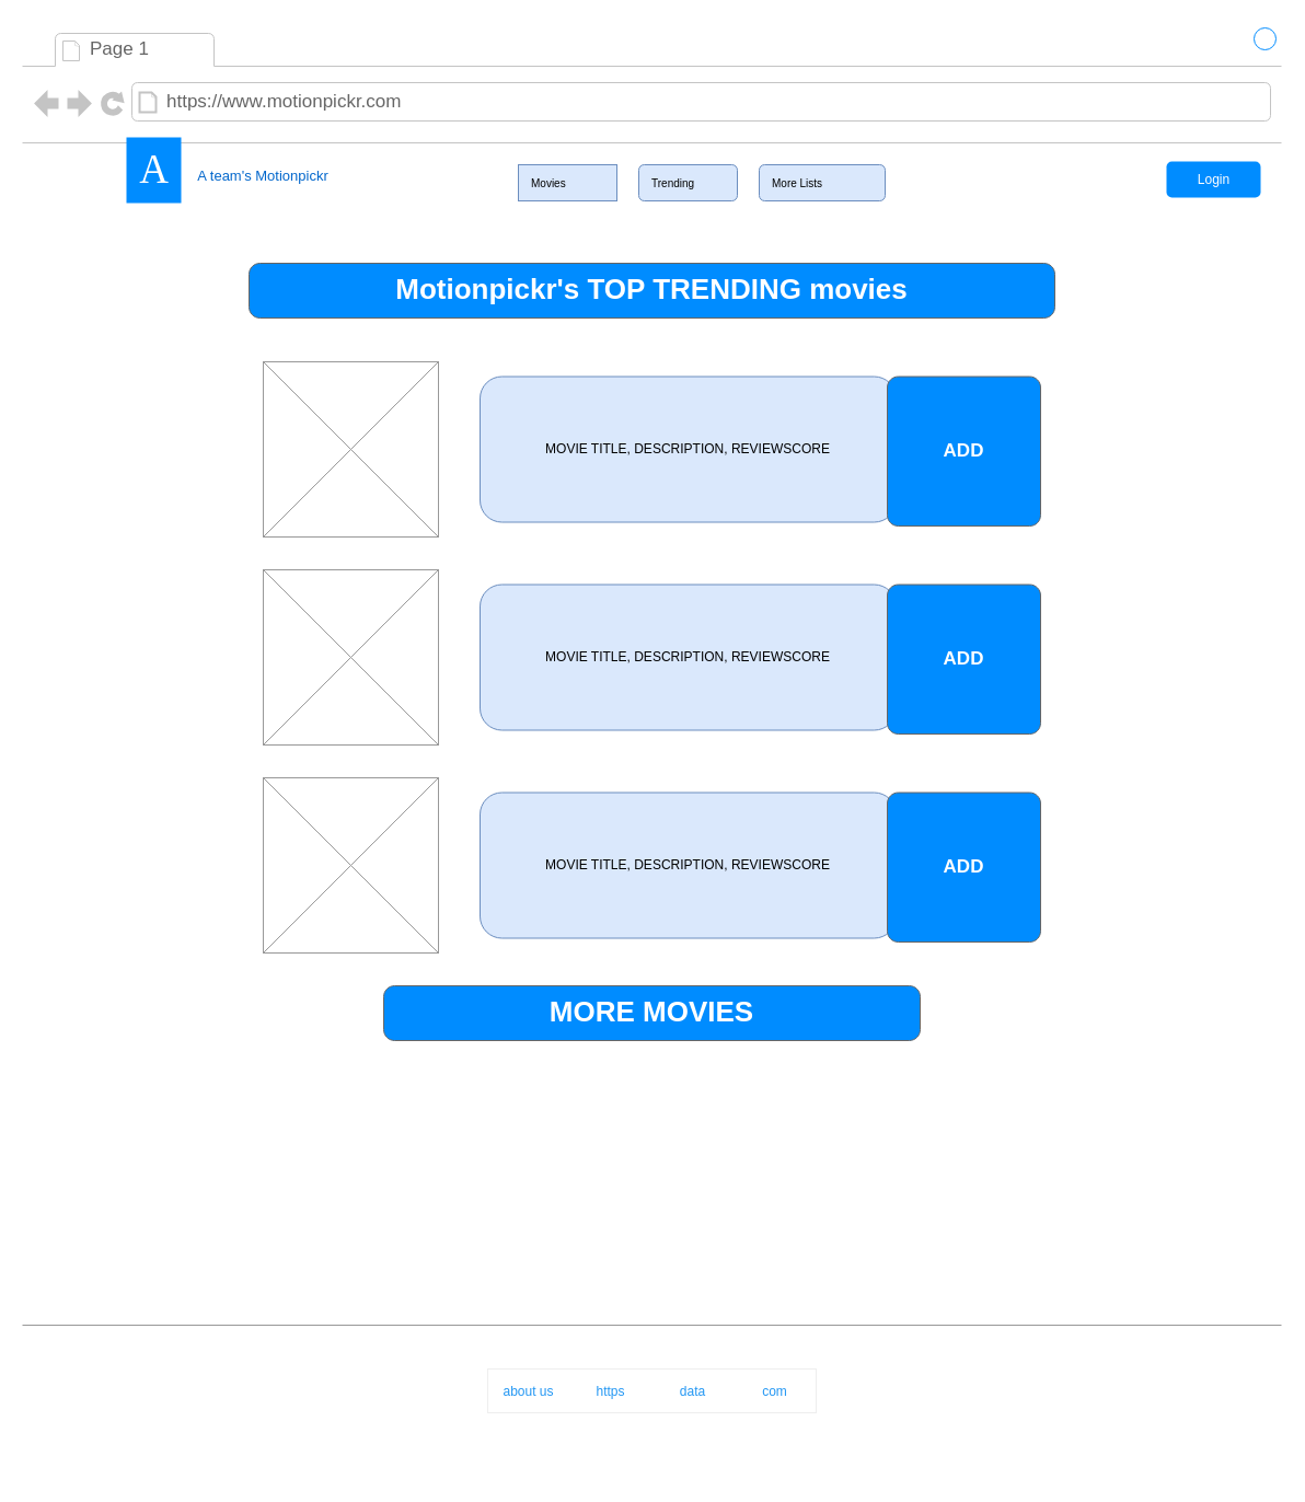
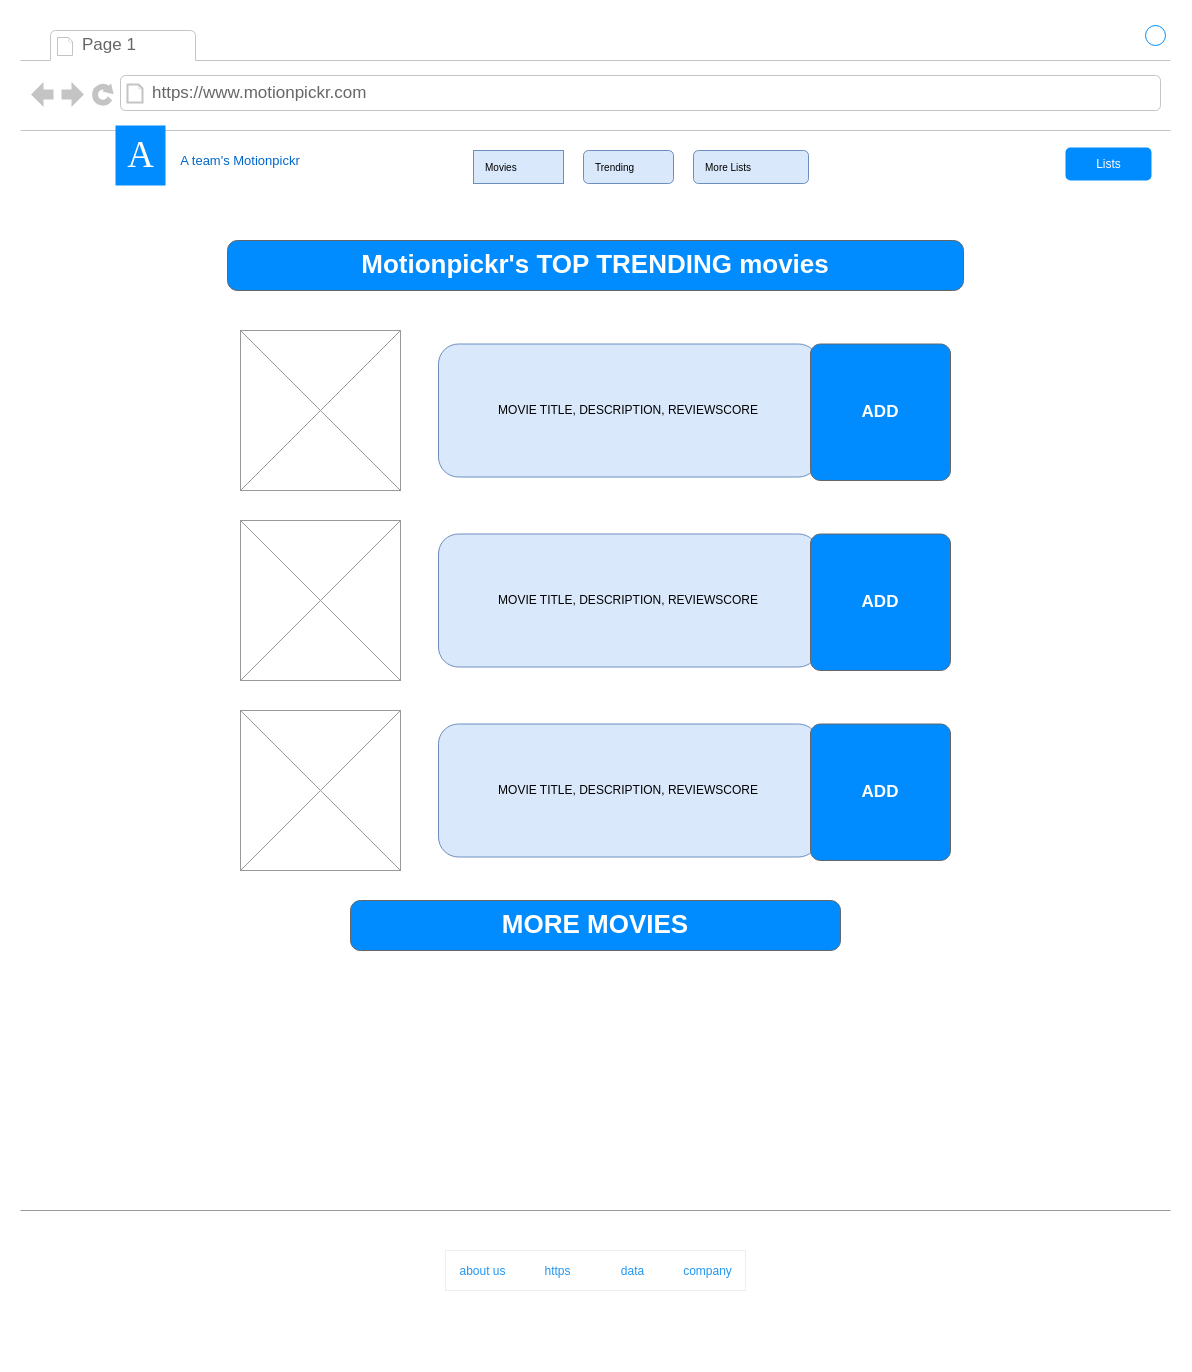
  <mxCell id="0" />
  <mxCell id="1" parent="0" />
  <mxCell id="2" value="" style="strokeWidth=1;shadow=0;dashed=0;align=center;html=1;shape=mxgraph.mockup.containers.browserWindow;rSize=0;strokeColor2=#008cff;strokeColor3=#c4c4c4;mainText=,;recursiveResize=0;strokeColor=#FFFFFF;fontColor=#FFFFFF;" parent="1" vertex="1"><mxGeometry x="20" y="20" width="1150" height="1330" as="geometry" /></mxCell>
  <mxCell id="3" value="Page 1" style="strokeWidth=1;shadow=0;dashed=0;align=center;html=1;shape=mxgraph.mockup.containers.anchor;fontSize=17;fontColor=#666666;align=left;" parent="2" vertex="1"><mxGeometry x="60" y="12" width="110" height="26" as="geometry" /></mxCell>
  <mxCell id="4" value="https://www.motionpickr.com" style="strokeWidth=1;shadow=0;dashed=0;align=center;html=1;shape=mxgraph.mockup.containers.anchor;rSize=0;fontSize=17;fontColor=#666666;align=left;" parent="2" vertex="1"><mxGeometry x="130" y="60" width="250" height="26" as="geometry" /></mxCell>
  <mxCell id="5" value="More Lists" style="rounded=1;fillColor=#dae8fc;strokeColor=#6c8ebf;html=1;align=left;fontSize=10;spacingLeft=10" parent="2" vertex="1"><mxGeometry x="673" y="130" width="115" height="33" as="geometry" /></mxCell>
  <mxCell id="6" value="Trending" style="rounded=1;fillColor=#dae8fc;strokeColor=#6c8ebf;html=1;align=left;fontSize=10;spacingLeft=10" parent="2" vertex="1"><mxGeometry x="563" y="130" width="90" height="33" as="geometry" /></mxCell>
  <mxCell id="7" value="Movies" style="fillColor=#dae8fc;strokeColor=#6c8ebf;html=1;align=left;fontSize=10;spacingLeft=10;rounded=0;" parent="2" vertex="1"><mxGeometry x="453" y="130" width="90" height="33" as="geometry" /></mxCell>
- <mxCell id="8" value="Login" style="rounded=1;align=center;strokeColor=none;html=1;fontColor=#ffffff;fontSize=12;fillColor=#008CFF;" parent="2" vertex="1"><mxGeometry x="1045" y="127" width="86" height="33" as="geometry" /></mxCell>
+ <mxCell id="8" value="Lists" style="rounded=1;align=center;strokeColor=none;html=1;fontColor=#ffffff;fontSize=12;fillColor=#008CFF;" parent="2" vertex="1"><mxGeometry x="1045" y="127" width="86" height="33" as="geometry" /></mxCell>
  <mxCell id="9" value="A team's Motionpickr" style="text;html=1;strokeColor=none;fillColor=none;align=center;verticalAlign=middle;whiteSpace=wrap;rounded=0;fontSize=13;fontColor=#0066CC;" parent="2" vertex="1"><mxGeometry x="140" y="130" width="160" height="20" as="geometry" /></mxCell>
  <mxCell id="10" value="" style="verticalLabelPosition=bottom;shadow=0;dashed=0;align=center;html=1;verticalAlign=top;strokeWidth=1;shape=mxgraph.mockup.graphics.simpleIcon;strokeColor=#999999;fontSize=13;fontColor=#0066CC;" parent="2" vertex="1"><mxGeometry x="220" y="310" width="160" height="160" as="geometry" /></mxCell>
  <mxCell id="11" value="" style="strokeWidth=1;shadow=0;dashed=0;align=center;html=1;shape=mxgraph.mockup.buttons.multiButton;fillColor=#008cff;strokeColor=#666666;mainText=;subText=;fontSize=13;fontColor=#0066CC;" parent="2" vertex="1"><mxGeometry x="207" y="220" width="736" height="50" as="geometry" /></mxCell>
  <mxCell id="12" value="&lt;font style=&quot;font-size: 26px;&quot;&gt;Motionpickr's TOP TRENDING movies&lt;/font&gt;" style="strokeWidth=1;shadow=0;dashed=0;align=center;html=1;shape=mxgraph.mockup.anchor;fontSize=16;fontColor=#ffffff;fontStyle=1;whiteSpace=wrap;" parent="11" vertex="1"><mxGeometry y="14" width="736" height="20" as="geometry" /></mxCell>
  <mxCell id="13" value="" style="strokeWidth=1;shadow=0;dashed=0;align=center;html=1;shape=mxgraph.mockup.anchor;fontSize=12;fontColor=#ffffff;fontStyle=1;whiteSpace=wrap;" parent="11" vertex="1"><mxGeometry y="30" width="736" height="10" as="geometry" /></mxCell>
  <mxCell id="14" value="" style="verticalLabelPosition=bottom;shadow=0;dashed=0;align=center;html=1;verticalAlign=top;strokeWidth=1;shape=mxgraph.mockup.markup.line;strokeColor=#999999;fillColor=#008CFF;fontSize=13;fontColor=#0066CC;" parent="2" vertex="1"><mxGeometry y="1180" width="1150" height="20" as="geometry" /></mxCell>
  <mxCell id="15" value="" style="shape=rect;fillColor=#ffffff;strokeColor=#eeeeee;shadow=0;fontSize=13;fontColor=#0066CC;" parent="2" vertex="1"><mxGeometry x="425" y="1230" width="300" height="40" as="geometry" /></mxCell>
  <mxCell id="16" value="about us" style="shape=rect;strokeColor=none;fillColor=none;fontSize=12;fontColor=#2196F3;dashed=0;" parent="15" vertex="1"><mxGeometry width="75" height="40" as="geometry" /></mxCell>
  <mxCell id="17" value="https" style="shape=rect;strokeColor=none;fillColor=none;fontSize=12;fontColor=#2196F3;dashed=0;" parent="15" vertex="1"><mxGeometry x="75" width="75" height="40" as="geometry" /></mxCell>
  <mxCell id="18" value="data" style="shape=rect;strokeColor=none;fillColor=none;fontSize=12;fontColor=#2196F3;dashed=0;" parent="15" vertex="1"><mxGeometry x="150" width="75" height="40" as="geometry" /></mxCell>
- <mxCell id="19" value="com" style="shape=rect;strokeColor=none;fillColor=none;fontSize=12;fontColor=#2196F3;dashed=0;" parent="15" vertex="1"><mxGeometry x="225" width="75" height="40" as="geometry" /></mxCell>
+ <mxCell id="19" value="company" style="shape=rect;strokeColor=none;fillColor=none;fontSize=12;fontColor=#2196F3;dashed=0;" parent="15" vertex="1"><mxGeometry x="225" width="75" height="40" as="geometry" /></mxCell>
  <mxCell id="20" value="" style="shape=image;html=1;verticalAlign=top;verticalLabelPosition=bottom;labelBackgroundColor=#ffffff;imageAspect=0;aspect=fixed;image=https://cdn3.iconfinder.com/data/icons/peelicons-vol-1/50/LinkedIn-128.png;fillColor=#008CFF;fontSize=13;fontColor=#0066CC;" parent="2" vertex="1"><mxGeometry x="870" y="1235" width="30" height="30" as="geometry" /></mxCell>
  <mxCell id="21" value="" style="shape=image;html=1;verticalAlign=top;verticalLabelPosition=bottom;labelBackgroundColor=#ffffff;imageAspect=0;aspect=fixed;image=https://cdn3.iconfinder.com/data/icons/peelicons-vol-1/50/Facebook-128.png;fillColor=#008CFF;fontSize=13;fontColor=#0066CC;" parent="2" vertex="1"><mxGeometry x="920" y="1235" width="30" height="30" as="geometry" /></mxCell>
  <mxCell id="22" value="" style="shape=image;html=1;verticalAlign=top;verticalLabelPosition=bottom;labelBackgroundColor=#ffffff;imageAspect=0;aspect=fixed;image=https://cdn3.iconfinder.com/data/icons/peelicons-vol-1/50/Twitter-128.png;fillColor=#008CFF;fontSize=13;fontColor=#0066CC;" parent="2" vertex="1"><mxGeometry x="970" y="1235" width="30" height="30" as="geometry" /></mxCell>
  <mxCell id="23" value="A" style="text;html=1;align=center;verticalAlign=middle;resizable=0;points=[];autosize=1;fontSize=37;fontFamily=Tahoma;fillColor=#008CFF;fontColor=#FFFFFF;" parent="2" vertex="1"><mxGeometry x="95" y="105" width="50" height="60" as="geometry" /></mxCell>
  <mxCell id="24" value="MOVIE TITLE, DESCRIPTION, REVIEWSCORE" style="rounded=1;whiteSpace=wrap;html=1;fillColor=#dae8fc;strokeColor=#6c8ebf;" vertex="1" parent="2"><mxGeometry x="418" y="323.5" width="380" height="133" as="geometry" /></mxCell>
  <mxCell id="25" value="" style="edgeStyle=orthogonalEdgeStyle;rounded=0;orthogonalLoop=1;jettySize=auto;html=1;" edge="1" parent="2"><mxGeometry relative="1" as="geometry"><mxPoint x="380.0" y="425" as="targetPoint" /></mxGeometry></mxCell>
  <mxCell id="26" value="ADD" style="strokeWidth=1;shadow=0;dashed=0;align=center;html=1;shape=mxgraph.mockup.buttons.button;strokeColor=#666666;fontColor=#ffffff;mainText=;buttonStyle=round;fontSize=17;fontStyle=1;fillColor=#008cff;whiteSpace=wrap;" vertex="1" parent="2"><mxGeometry x="790" y="323.5" width="140" height="136.5" as="geometry" /></mxCell>
  <mxCell id="27" value="" style="verticalLabelPosition=bottom;shadow=0;dashed=0;align=center;html=1;verticalAlign=top;strokeWidth=1;shape=mxgraph.mockup.graphics.simpleIcon;strokeColor=#999999;fontSize=13;fontColor=#0066CC;" vertex="1" parent="2"><mxGeometry x="220" y="500" width="160" height="160" as="geometry" /></mxCell>
  <mxCell id="28" value="MOVIE TITLE, DESCRIPTION, REVIEWSCORE" style="rounded=1;whiteSpace=wrap;html=1;fillColor=#dae8fc;strokeColor=#6c8ebf;" vertex="1" parent="2"><mxGeometry x="418" y="513.5" width="380" height="133" as="geometry" /></mxCell>
  <mxCell id="29" value="ADD" style="strokeWidth=1;shadow=0;dashed=0;align=center;html=1;shape=mxgraph.mockup.buttons.button;strokeColor=#666666;fontColor=#ffffff;mainText=;buttonStyle=round;fontSize=17;fontStyle=1;fillColor=#008cff;whiteSpace=wrap;" vertex="1" parent="2"><mxGeometry x="790" y="513.5" width="140" height="136.5" as="geometry" /></mxCell>
  <mxCell id="30" value="" style="verticalLabelPosition=bottom;shadow=0;dashed=0;align=center;html=1;verticalAlign=top;strokeWidth=1;shape=mxgraph.mockup.graphics.simpleIcon;strokeColor=#999999;fontSize=13;fontColor=#0066CC;" vertex="1" parent="2"><mxGeometry x="220" y="690" width="160" height="160" as="geometry" /></mxCell>
  <mxCell id="31" value="MOVIE TITLE, DESCRIPTION, REVIEWSCORE" style="rounded=1;whiteSpace=wrap;html=1;fillColor=#dae8fc;strokeColor=#6c8ebf;" vertex="1" parent="2"><mxGeometry x="418" y="703.5" width="380" height="133" as="geometry" /></mxCell>
  <mxCell id="32" value="ADD" style="strokeWidth=1;shadow=0;dashed=0;align=center;html=1;shape=mxgraph.mockup.buttons.button;strokeColor=#666666;fontColor=#ffffff;mainText=;buttonStyle=round;fontSize=17;fontStyle=1;fillColor=#008cff;whiteSpace=wrap;" vertex="1" parent="2"><mxGeometry x="790" y="703.5" width="140" height="136.5" as="geometry" /></mxCell>
  <mxCell id="33" value="" style="strokeWidth=1;shadow=0;dashed=0;align=center;html=1;shape=mxgraph.mockup.buttons.multiButton;fillColor=#008cff;strokeColor=#666666;mainText=;subText=;fontSize=13;fontColor=#0066CC;" vertex="1" parent="2"><mxGeometry x="330" y="880" width="490" height="50" as="geometry" /></mxCell>
  <mxCell id="34" value="&lt;span style=&quot;font-size: 26px;&quot;&gt;MORE MOVIES&lt;/span&gt;" style="strokeWidth=1;shadow=0;dashed=0;align=center;html=1;shape=mxgraph.mockup.anchor;fontSize=16;fontColor=#ffffff;fontStyle=1;whiteSpace=wrap;" vertex="1" parent="33"><mxGeometry y="14" width="490" height="20" as="geometry" /></mxCell>
  <mxCell id="35" value="" style="strokeWidth=1;shadow=0;dashed=0;align=center;html=1;shape=mxgraph.mockup.anchor;fontSize=12;fontColor=#ffffff;fontStyle=1;whiteSpace=wrap;" vertex="1" parent="33"><mxGeometry y="30" width="490" height="10" as="geometry" /></mxCell>
